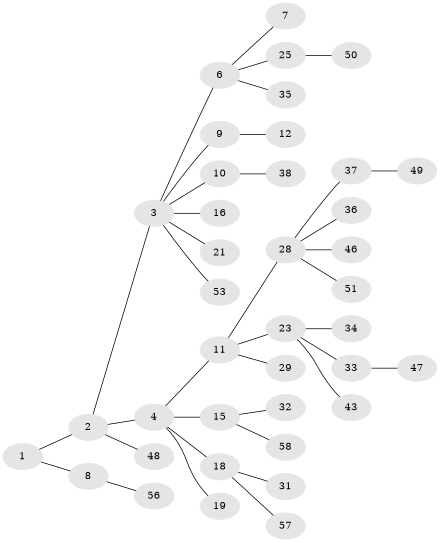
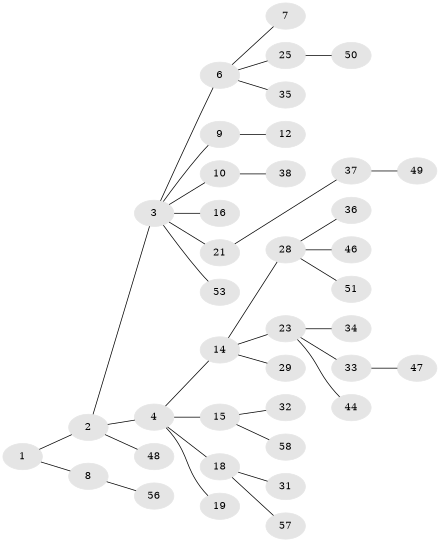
  graph {
    rankdir=LR
    node [color=gray90 style=filled]
    2 [super="+33"]
    3 [super="+5"]
    4 [super="+54"]
    48
    1
    8 [super="+17"]
    6 [super="+14"]
    9 [super="+27"]
    10 [super="+26"]
    16
    21
    53
-   11 [super="+13"]
+   11 [super="+13" label=14]
    15 [super="+22"]
    18 [super="+20"]
    19
    56
    7 [super="+30"]
    25 [super="+55"]
    35
    12
    38 [super="+59"]
    23 [super="+52"]
    28 [super="+34"]
    29 [super="+41"]
    32
    58
    31 [super="+39"]
    57
    50
    n31 [label=34 super="+40"]
    n32 [label=33 super="+45"]
-   44 [super="+60" label=43]
+   44 [super="+60"]
    36
    37 [super="+42"]
    46
    51
    47
    49
    2 -- 3
    2 -- 4
    2 -- 48
    3 -- 6
    3 -- 9
    3 -- 10
    3 -- 16
    3 -- 21
    3 -- 53
    4 -- 11
    4 -- 15
    4 -- 18
    4 -- 19
    1 -- 2
    1 -- 8
    8 -- 56
    6 -- 7
    6 -- 25
    6 -- 35
    9 -- 12
    10 -- 38
    11 -- 23
    11 -- 28
    11 -- 29
    15 -- 32
    15 -- 58
    18 -- 31
    18 -- 57
    25 -- 50
    23 -- n31
    23 -- n32
    23 -- 44
    28 -- 36
-   28 -- 37
+   21 -- 37
    28 -- 46
    28 -- 51
    n32 -- 47
    37 -- 49
  }
